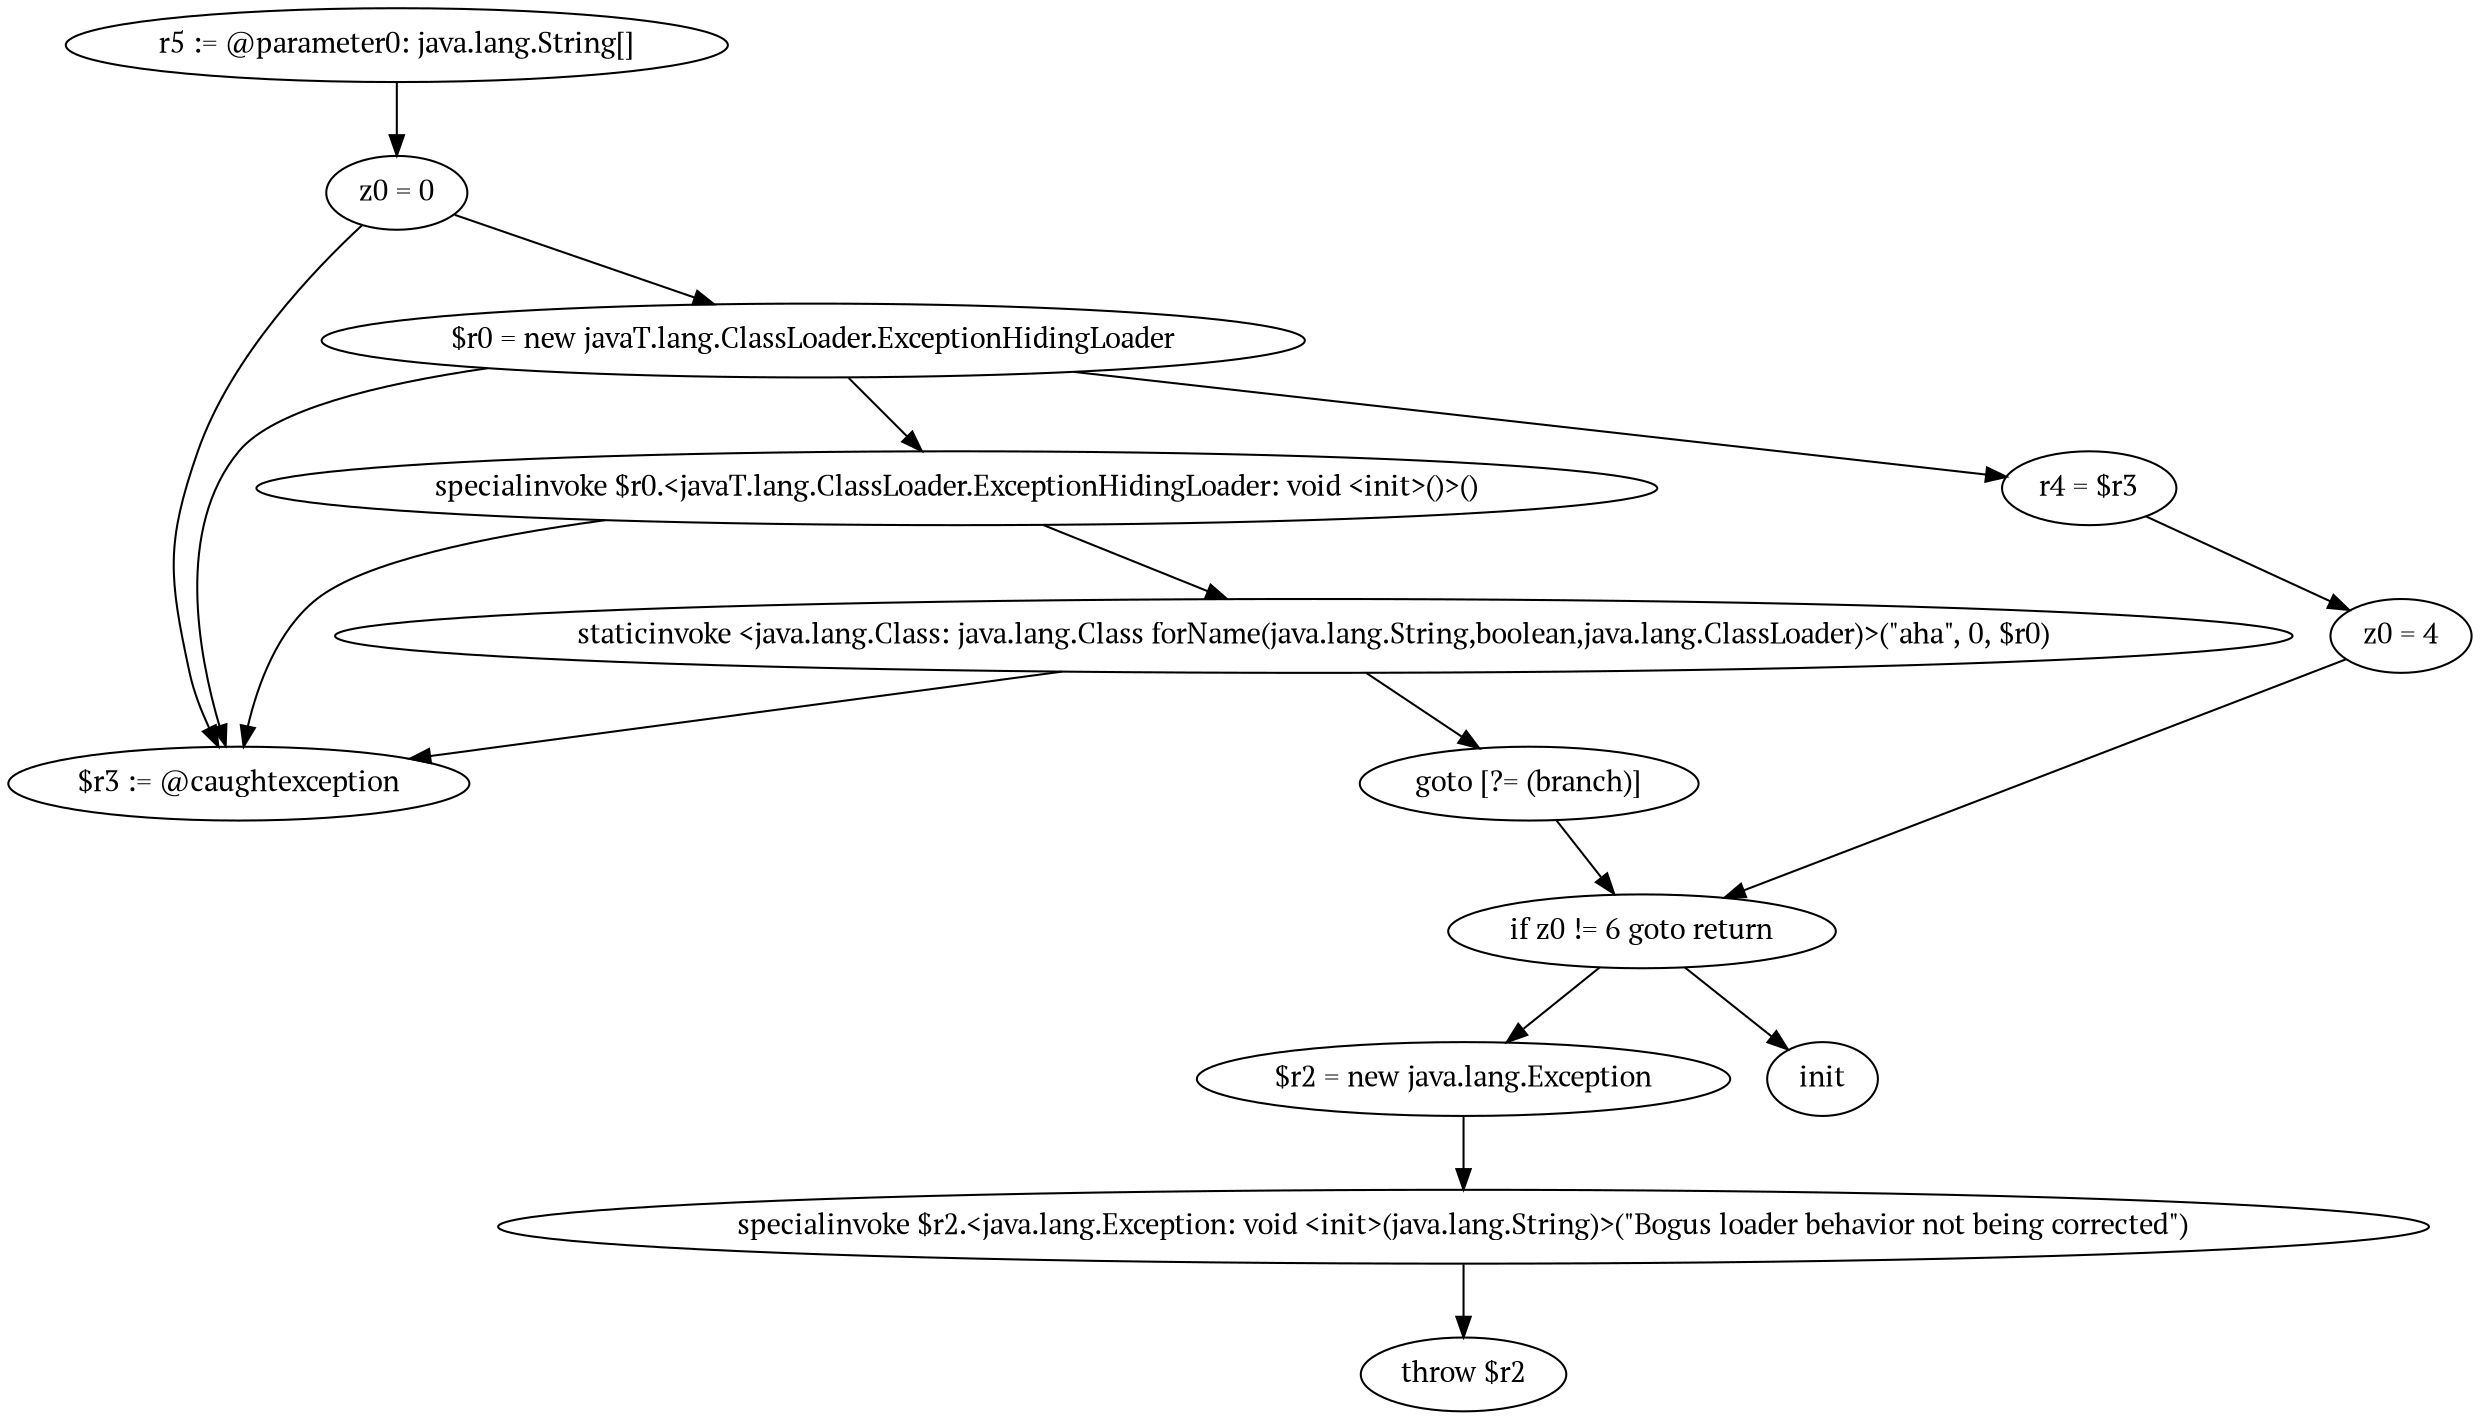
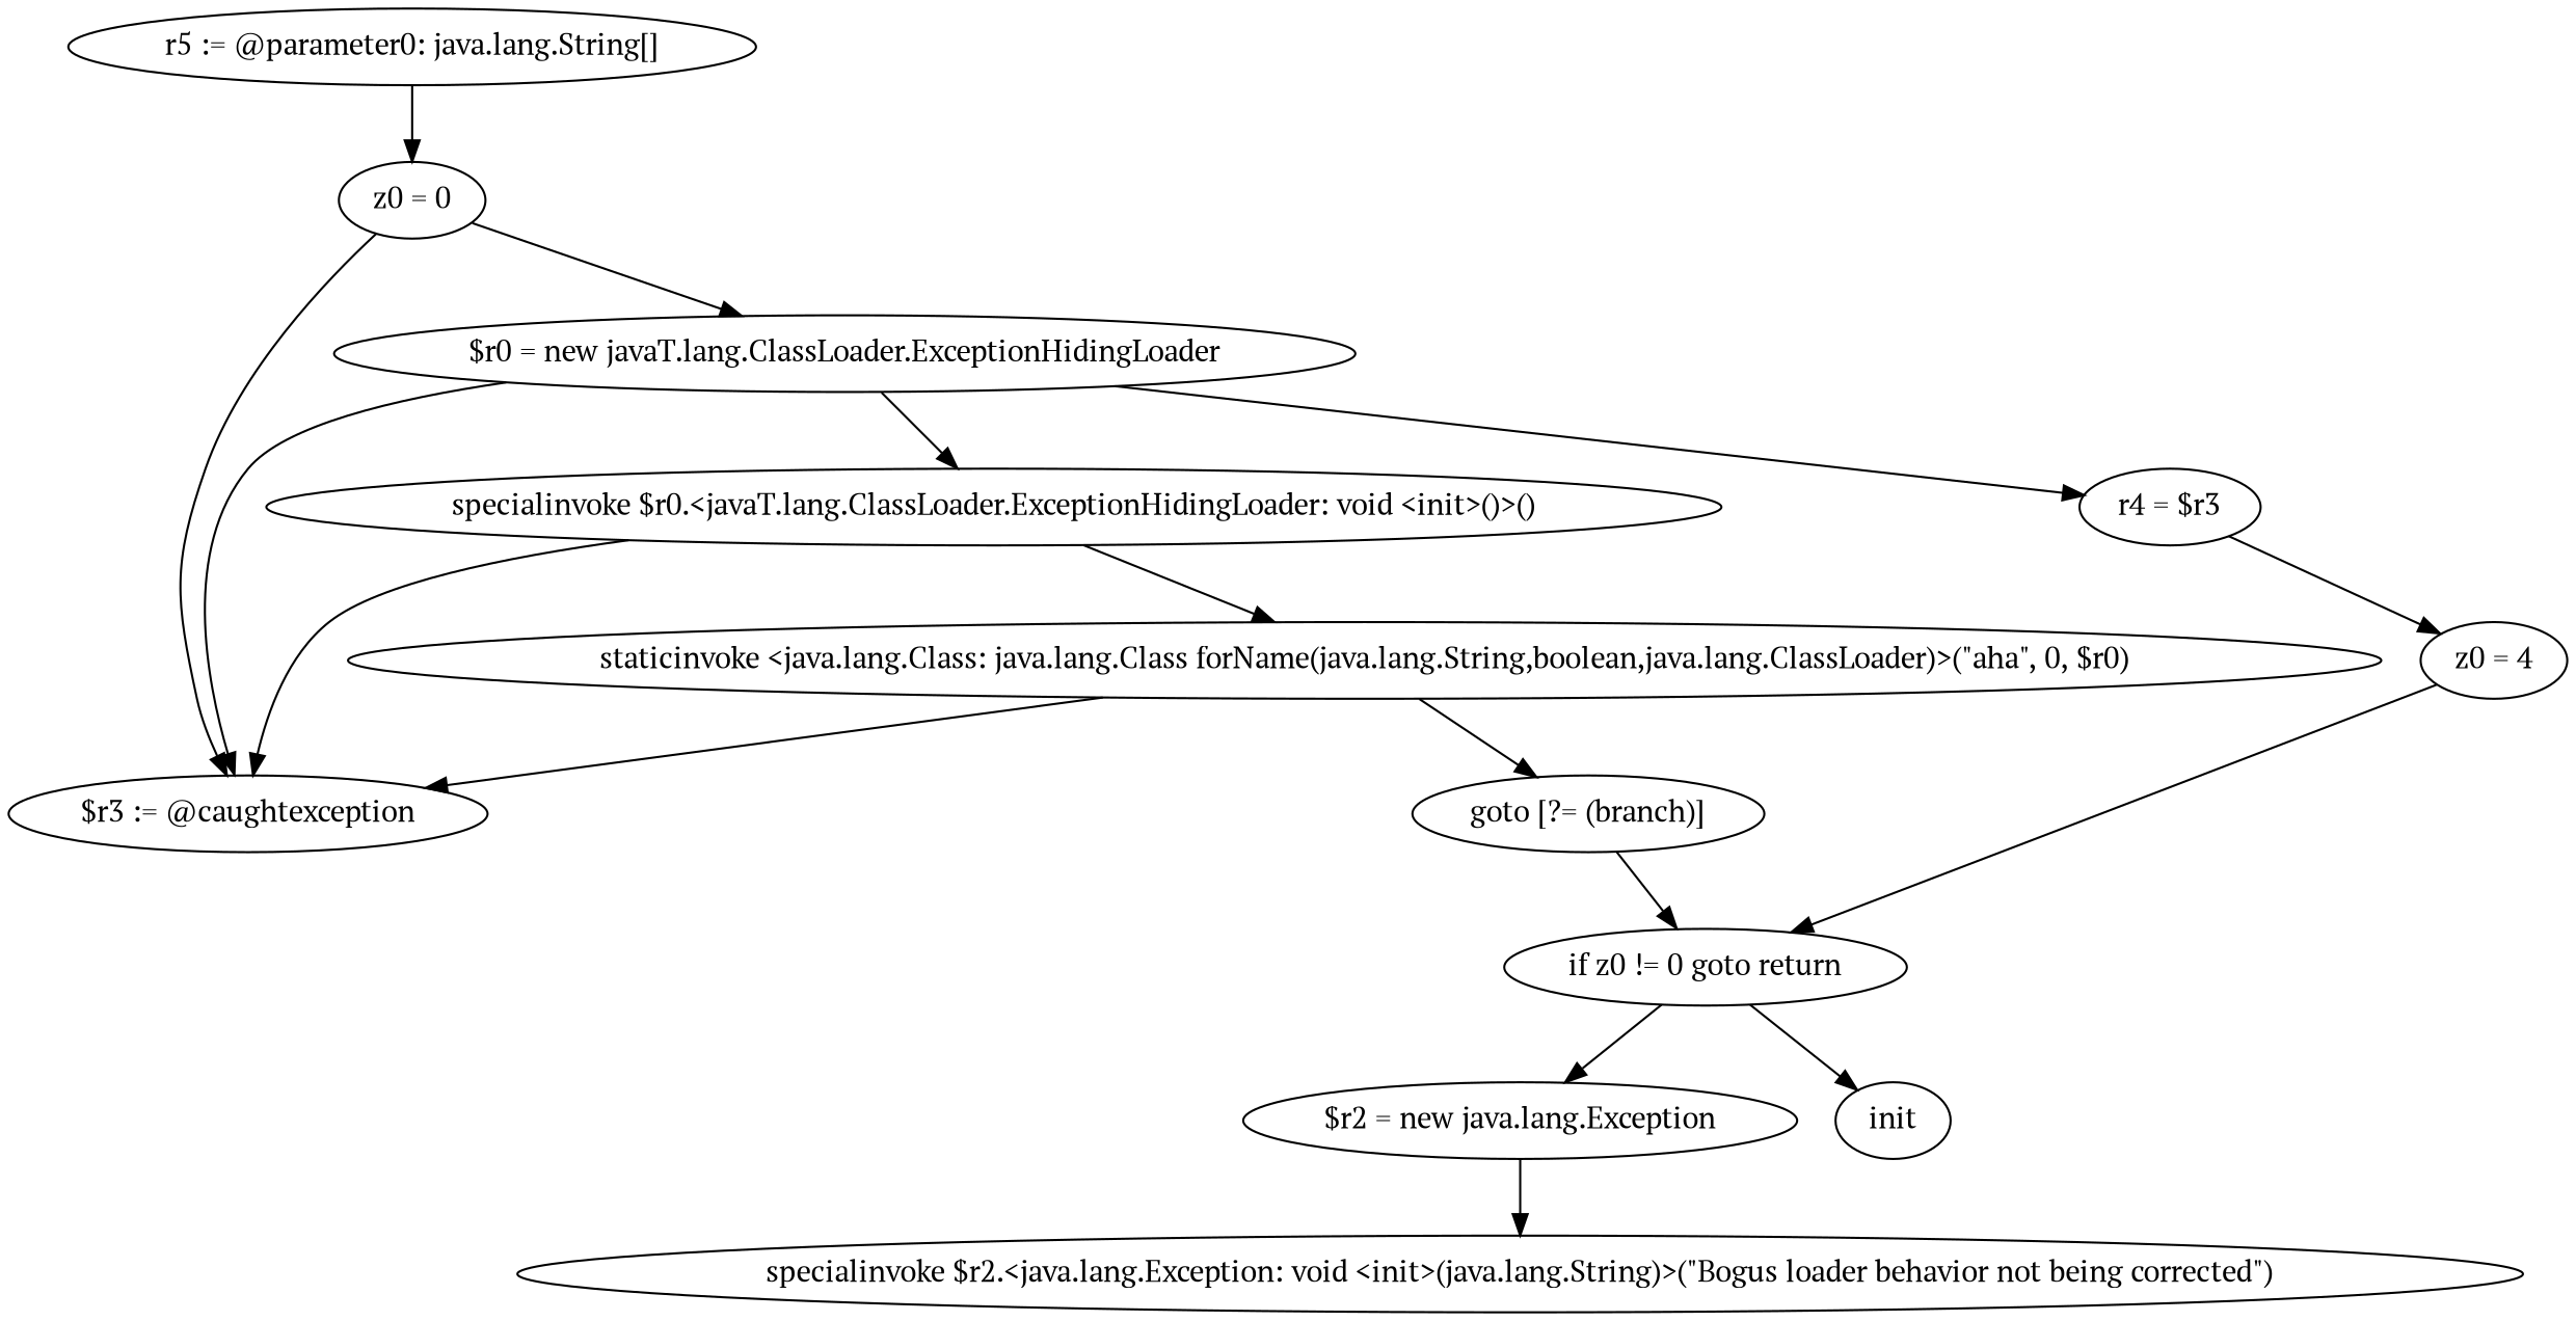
  digraph {
    fontname="PT Serif"
    node [fontname="PT Serif"]
    edge [fontname="PT Serif"]
    "r5 := @parameter0: java.lang.String[]"
    "z0 = 0"
    "$r0 = new javaT.lang.ClassLoader.ExceptionHidingLoader"
    "$r3 := @caughtexception"
    "specialinvoke $r0.<javaT.lang.ClassLoader.ExceptionHidingLoader: void <init>()>()"
    "r4 = $r3"
    "staticinvoke <java.lang.Class: java.lang.Class forName(java.lang.String,boolean,java.lang.ClassLoader)>(\"aha\", 0, $r0)"
    "goto [?= (branch)]"
-   "if z0 != 0 goto return" [label="if z0 != 6 goto return"]
+   "if z0 != 0 goto return"
    "$r2 = new java.lang.Exception"
    n11 [label=init]
    n12 [label="z0 = 4"]
    "specialinvoke $r2.<java.lang.Exception: void <init>(java.lang.String)>(\"Bogus loader behavior not being corrected\")"
-   "throw $r2"
    "r5 := @parameter0: java.lang.String[]" -> "z0 = 0"
    "z0 = 0" -> "$r0 = new javaT.lang.ClassLoader.ExceptionHidingLoader"
    "z0 = 0" -> "$r3 := @caughtexception"
    "$r0 = new javaT.lang.ClassLoader.ExceptionHidingLoader" -> "$r3 := @caughtexception"
    "$r0 = new javaT.lang.ClassLoader.ExceptionHidingLoader" -> "specialinvoke $r0.<javaT.lang.ClassLoader.ExceptionHidingLoader: void <init>()>()"
    "$r0 = new javaT.lang.ClassLoader.ExceptionHidingLoader" -> "r4 = $r3"
    "specialinvoke $r0.<javaT.lang.ClassLoader.ExceptionHidingLoader: void <init>()>()" -> "$r3 := @caughtexception"
    "specialinvoke $r0.<javaT.lang.ClassLoader.ExceptionHidingLoader: void <init>()>()" -> "staticinvoke <java.lang.Class: java.lang.Class forName(java.lang.String,boolean,java.lang.ClassLoader)>(\"aha\", 0, $r0)"
    "r4 = $r3" -> n12
    "staticinvoke <java.lang.Class: java.lang.Class forName(java.lang.String,boolean,java.lang.ClassLoader)>(\"aha\", 0, $r0)" -> "$r3 := @caughtexception"
    "staticinvoke <java.lang.Class: java.lang.Class forName(java.lang.String,boolean,java.lang.ClassLoader)>(\"aha\", 0, $r0)" -> "goto [?= (branch)]"
    "goto [?= (branch)]" -> "if z0 != 0 goto return"
    "if z0 != 0 goto return" -> "$r2 = new java.lang.Exception"
    "if z0 != 0 goto return" -> n11
    "$r2 = new java.lang.Exception" -> "specialinvoke $r2.<java.lang.Exception: void <init>(java.lang.String)>(\"Bogus loader behavior not being corrected\")"
    n12 -> "if z0 != 0 goto return"
-   "specialinvoke $r2.<java.lang.Exception: void <init>(java.lang.String)>(\"Bogus loader behavior not being corrected\")" -> "throw $r2"
  }
